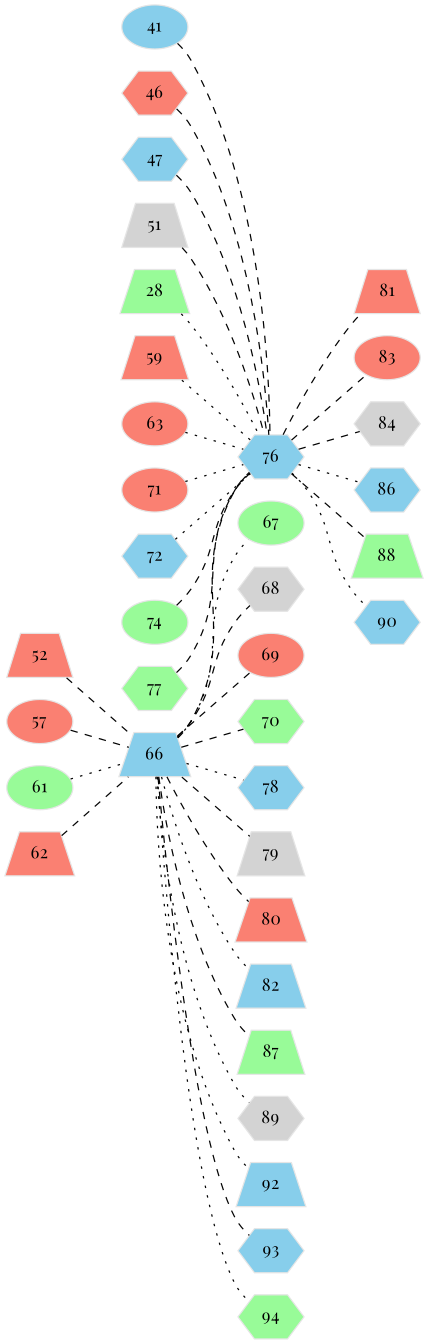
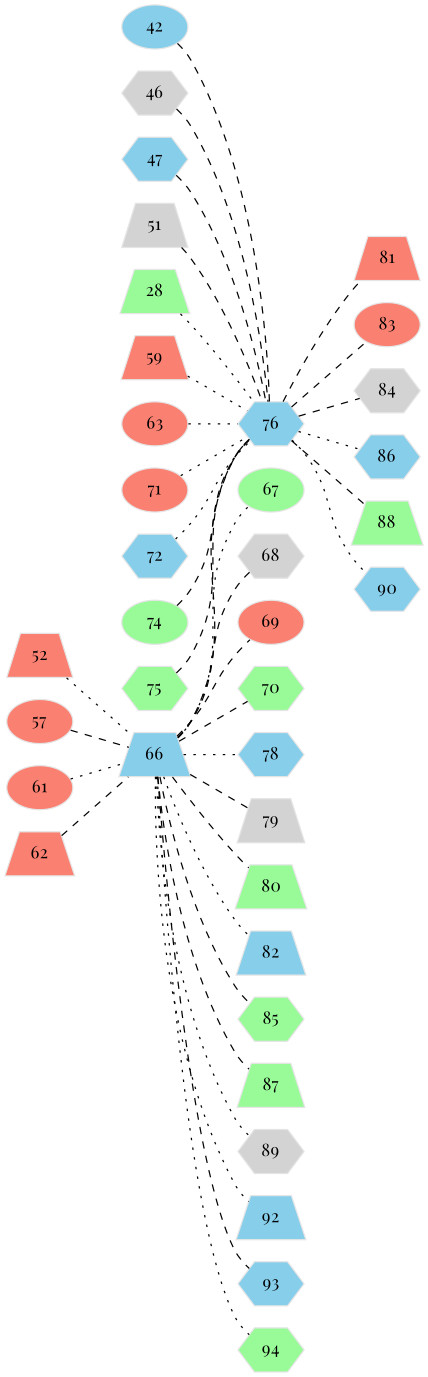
  graph {
    fontname="Playfair Display"
    rankdir=LR
    node [color=gray90 fillcolor=skyblue fontname="Playfair Display" shape=hexagon style=filled]
    edge [fontname="Playfair Display" style=dashed]
    76 [super="+25+3+19+20+73+65+22+64+8+21+32+34+36"]
    81 [fillcolor=salmon shape=trapezium super="+18+27+60+77"]
    83 [fillcolor=salmon shape=ellipse super="+54"]
    84 [fillcolor=lightgrey]
    86 [super="+40+55"]
    88 [fillcolor=palegreen shape=trapezium]
    90 [super="+7"]
-   42 [shape=ellipse label=41]
-   46 [fillcolor=salmon]
+   42 [shape=ellipse]
+   46 [fillcolor=lightgrey]
    47
    51 [fillcolor=lightgrey shape=trapezium]
    66 [shape=trapezium super="+2+41+43+44+48"]
    67 [fillcolor=palegreen shape=ellipse super="+31"]
    68 [fillcolor=lightgrey]
    69 [fillcolor=salmon shape=ellipse]
    70 [fillcolor=palegreen]
    78
    79 [fillcolor=lightgrey shape=trapezium super="+38"]
-   80 [fillcolor=salmon shape=trapezium]
+   80 [fillcolor=palegreen shape=trapezium]
    82 [shape=trapezium]
+   85 [fillcolor=palegreen]
    87 [fillcolor=palegreen shape=trapezium]
    89 [fillcolor=lightgrey super="+11+35"]
    92 [shape=trapezium super="+91"]
    93
    94 [fillcolor=palegreen]
    52 [fillcolor=salmon shape=trapezium]
    57 [fillcolor=salmon shape=ellipse super="+33"]
    n29 [fillcolor=palegreen label=28 shape=trapezium]
    59 [fillcolor=salmon shape=trapezium]
-   61 [fillcolor=palegreen shape=ellipse]
+   61 [fillcolor=salmon shape=ellipse]
    62 [fillcolor=salmon shape=trapezium super="+45"]
    63 [fillcolor=salmon shape=ellipse]
    71 [fillcolor=salmon shape=ellipse]
    72
    74 [fillcolor=palegreen shape=ellipse]
-   75 [fillcolor=palegreen label=77]
+   75 [fillcolor=palegreen]
    76 -- 81
    76 -- 83
    76 -- 84
    76 -- 86 [style=dotted]
    76 -- 88
    76 -- 90 [style=dotted]
    42 -- 76
    46 -- 76
    47 -- 76
    51 -- 76
    66 -- 76 [weight=8]
    66 -- 67 [style=dotted]
    66 -- 68
    66 -- 69
    66 -- 70
    66 -- 78 [style=dotted]
    66 -- 79
    66 -- 80
    66 -- 82 [style=dotted]
+   66 -- 85
    66 -- 87
    66 -- 89 [style=dotted]
    66 -- 92 [style=dotted]
    66 -- 93
    66 -- 94 [style=dotted]
-   52 -- 66
+   52 -- 66 [style=dotted]
    57 -- 66
    n29 -- 76 [style=dotted]
    59 -- 76 [style=dotted]
    61 -- 66 [style=dotted]
    62 -- 66
    63 -- 76 [style=dotted]
    71 -- 76 [style=dotted]
    72 -- 76 [style=dotted]
    74 -- 76
    75 -- 76
  }
